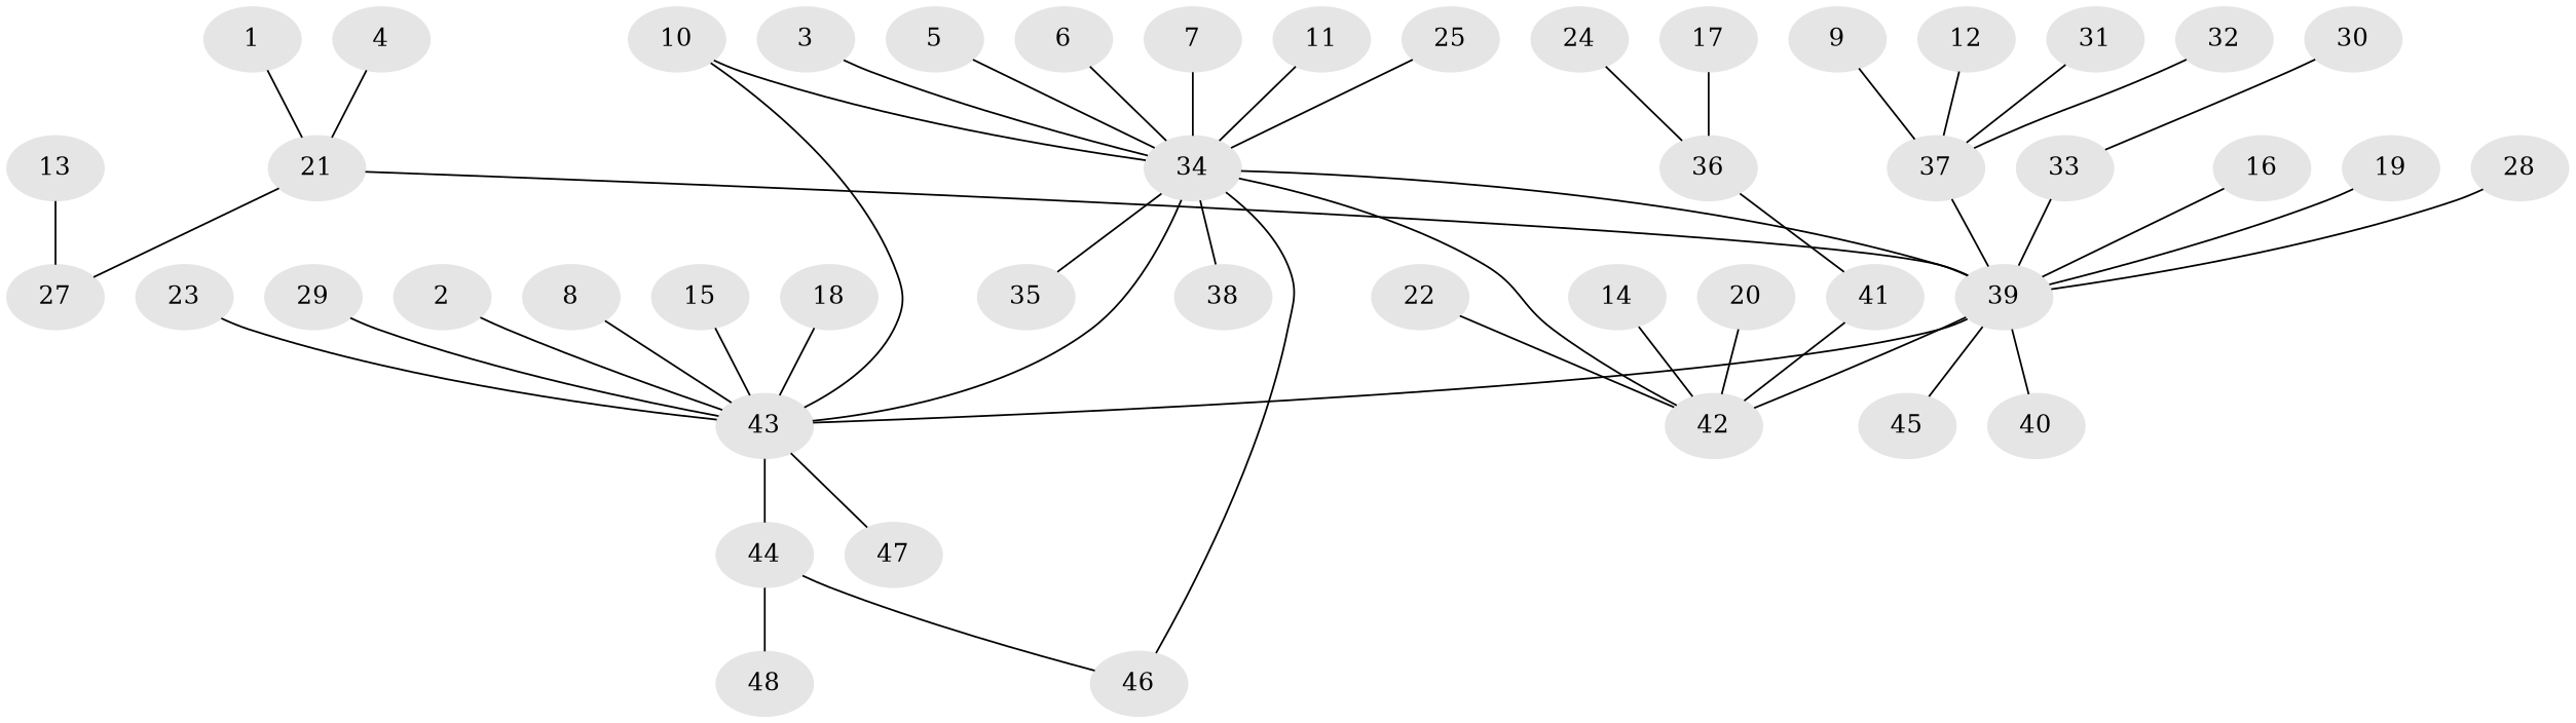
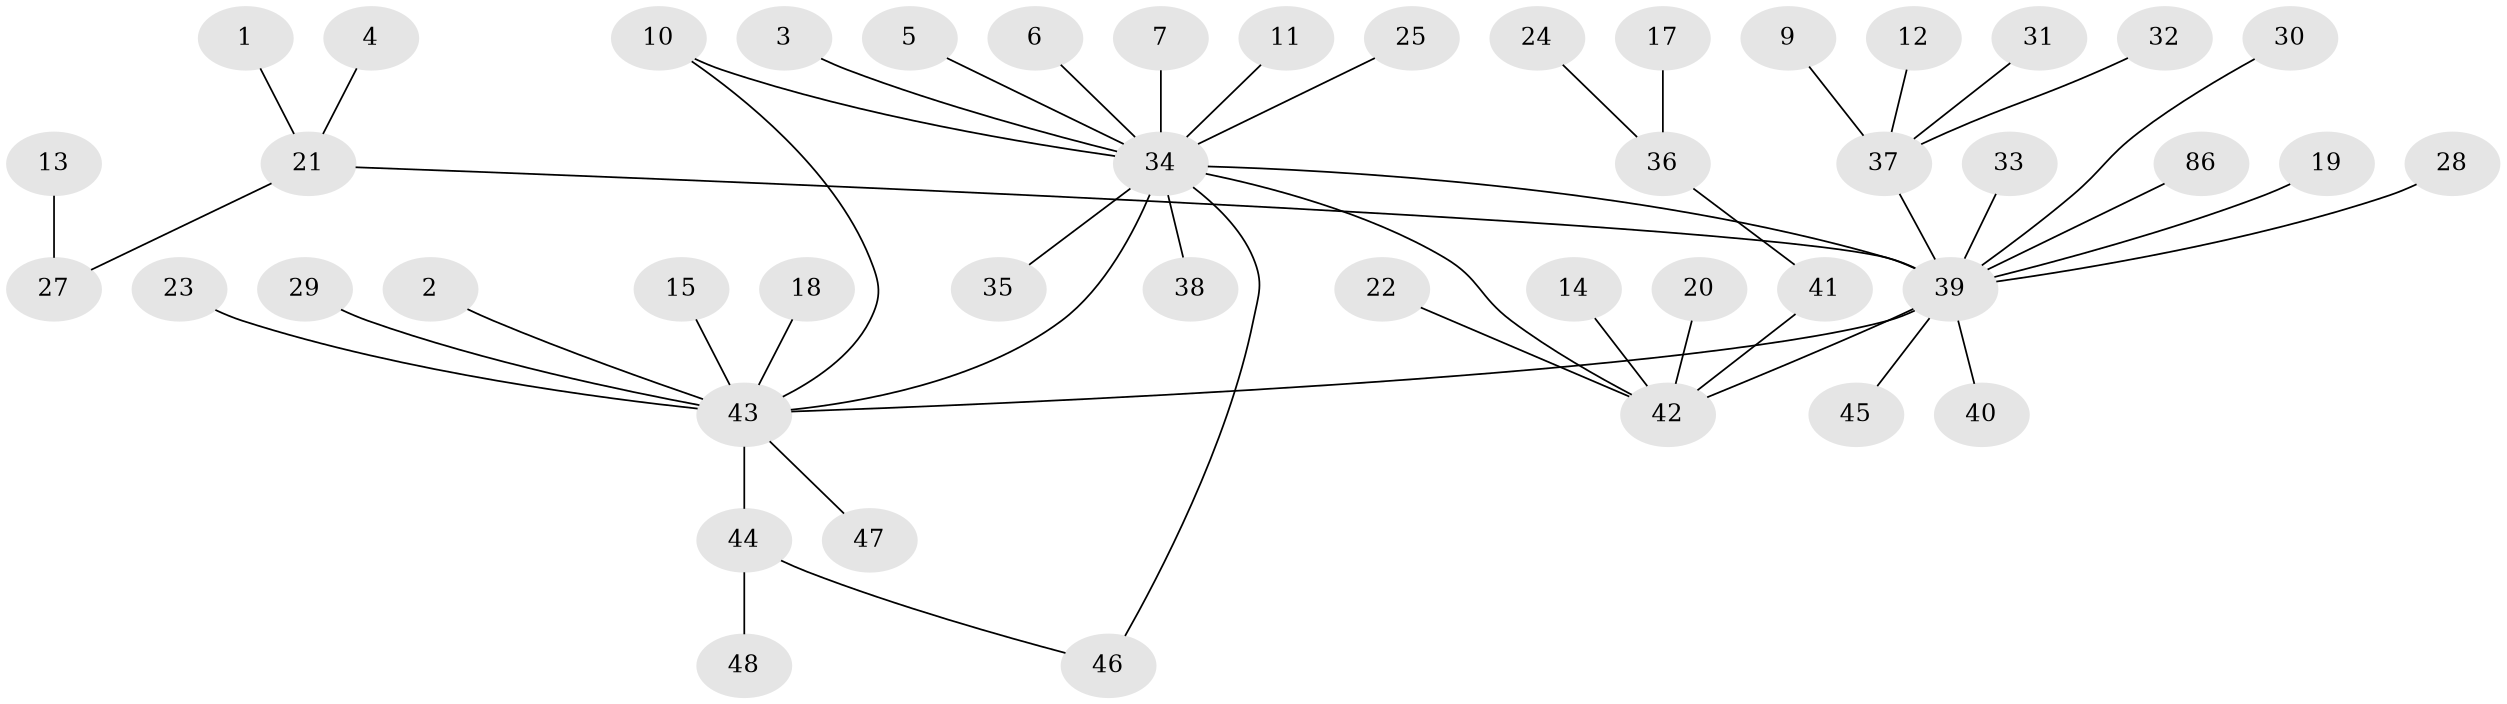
  graph {
    node [color=gray90 style=filled]
    edge [weight=1.0]
    1
    21
    27
    39
    2
    43
    44
    47
    3
    34
    42
    35
    38
    46
    4
    5
    6
    7
-   8
    9
    37
    10
    11
    12
    13
    14
    15
-   16
+   16 [label=86]
    40
    45
    17
    36
    41
    18
    19
    20
    22
    23
    24
    25
    28
    29
    30
    31
    32
    33
    48
    1 -- 21
    21 -- 27
    21 -- 39
    39 -- 43
    39 -- 42
    39 -- 40
    39 -- 45
    2 -- 43
    43 -- 44
    43 -- 47
    44 -- 46
    44 -- 48
    3 -- 34
    34 -- 39
    34 -- 43
    34 -- 42
    34 -- 35
    34 -- 38
    34 -- 46
    4 -- 21
    5 -- 34
    6 -- 34
    7 -- 34
-   8 -- 43
    9 -- 37
    37 -- 39
    10 -- 43
    10 -- 34
    11 -- 34
    12 -- 37
    13 -- 27
    14 -- 42
    15 -- 43
    16 -- 39
    17 -- 36
    36 -- 41
    41 -- 42
    18 -- 43
    19 -- 39
    20 -- 42
    22 -- 42
    23 -- 43
    24 -- 36
    25 -- 34
    28 -- 39
    29 -- 43
-   30 -- 33
+   30 -- 39
    31 -- 37
    32 -- 37
    33 -- 39
  }
